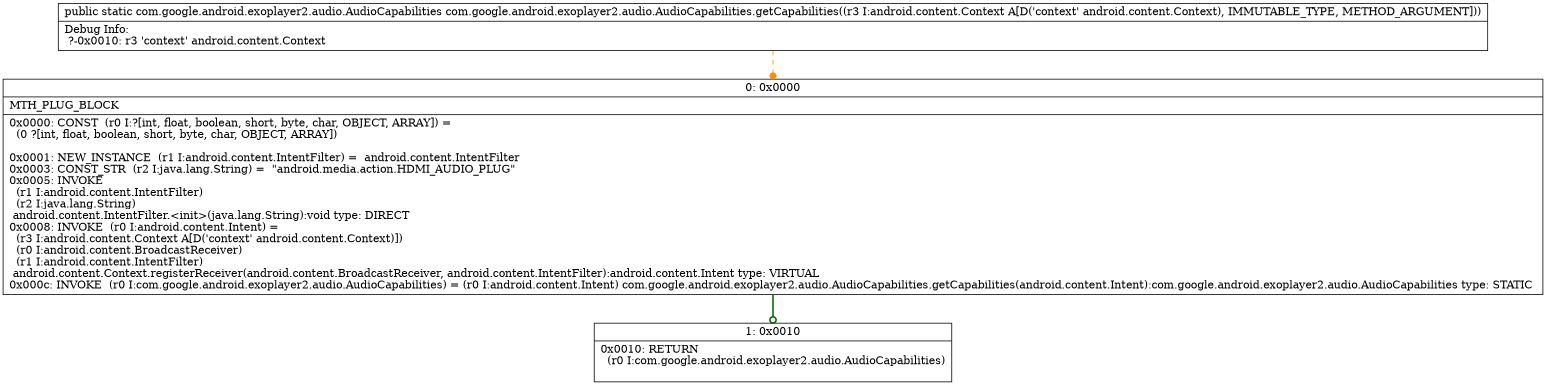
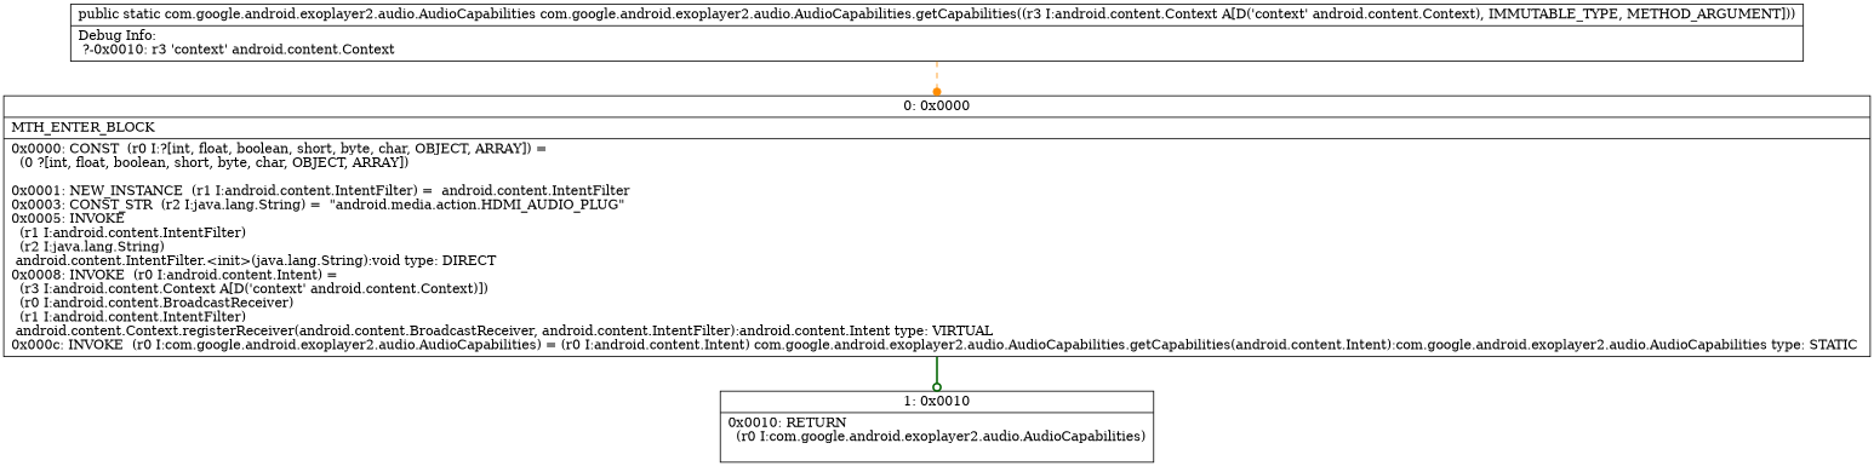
  digraph {
    node [shape=record]
-   n1 [label="{0\:\ 0x0000|MTH_PLUG_BLOCK\l|0x0000: CONST  (r0 I:?[int, float, boolean, short, byte, char, OBJECT, ARRAY]) = \l  (0 ?[int, float, boolean, short, byte, char, OBJECT, ARRAY])\l \l0x0001: NEW_INSTANCE  (r1 I:android.content.IntentFilter) =  android.content.IntentFilter \l0x0003: CONST_STR  (r2 I:java.lang.String) =  \"android.media.action.HDMI_AUDIO_PLUG\" \l0x0005: INVOKE  \l  (r1 I:android.content.IntentFilter)\l  (r2 I:java.lang.String)\l android.content.IntentFilter.\<init\>(java.lang.String):void type: DIRECT \l0x0008: INVOKE  (r0 I:android.content.Intent) = \l  (r3 I:android.content.Context A[D('context' android.content.Context)])\l  (r0 I:android.content.BroadcastReceiver)\l  (r1 I:android.content.IntentFilter)\l android.content.Context.registerReceiver(android.content.BroadcastReceiver, android.content.IntentFilter):android.content.Intent type: VIRTUAL \l0x000c: INVOKE  (r0 I:com.google.android.exoplayer2.audio.AudioCapabilities) = (r0 I:android.content.Intent) com.google.android.exoplayer2.audio.AudioCapabilities.getCapabilities(android.content.Intent):com.google.android.exoplayer2.audio.AudioCapabilities type: STATIC \l}"]
+   n1 [label="{0\:\ 0x0000|MTH_ENTER_BLOCK\l|0x0000: CONST  (r0 I:?[int, float, boolean, short, byte, char, OBJECT, ARRAY]) = \l  (0 ?[int, float, boolean, short, byte, char, OBJECT, ARRAY])\l \l0x0001: NEW_INSTANCE  (r1 I:android.content.IntentFilter) =  android.content.IntentFilter \l0x0003: CONST_STR  (r2 I:java.lang.String) =  \"android.media.action.HDMI_AUDIO_PLUG\" \l0x0005: INVOKE  \l  (r1 I:android.content.IntentFilter)\l  (r2 I:java.lang.String)\l android.content.IntentFilter.\<init\>(java.lang.String):void type: DIRECT \l0x0008: INVOKE  (r0 I:android.content.Intent) = \l  (r3 I:android.content.Context A[D('context' android.content.Context)])\l  (r0 I:android.content.BroadcastReceiver)\l  (r1 I:android.content.IntentFilter)\l android.content.Context.registerReceiver(android.content.BroadcastReceiver, android.content.IntentFilter):android.content.Intent type: VIRTUAL \l0x000c: INVOKE  (r0 I:com.google.android.exoplayer2.audio.AudioCapabilities) = (r0 I:android.content.Intent) com.google.android.exoplayer2.audio.AudioCapabilities.getCapabilities(android.content.Intent):com.google.android.exoplayer2.audio.AudioCapabilities type: STATIC \l}"]
    n2 [label="{1\:\ 0x0010|0x0010: RETURN  \l  (r0 I:com.google.android.exoplayer2.audio.AudioCapabilities)\l \l}"]
    n3 [label="{public static com.google.android.exoplayer2.audio.AudioCapabilities com.google.android.exoplayer2.audio.AudioCapabilities.getCapabilities((r3 I:android.content.Context A[D('context' android.content.Context), IMMUTABLE_TYPE, METHOD_ARGUMENT]))  | Debug Info:\l  ?\-0x0010: r3 'context' android.content.Context\l}"]
    n1 -> n2 [color=darkgreen style=bold arrowhead=odot]
    n3 -> n1 [color=darkorange style=dashed arrowhead=dot]
  }
